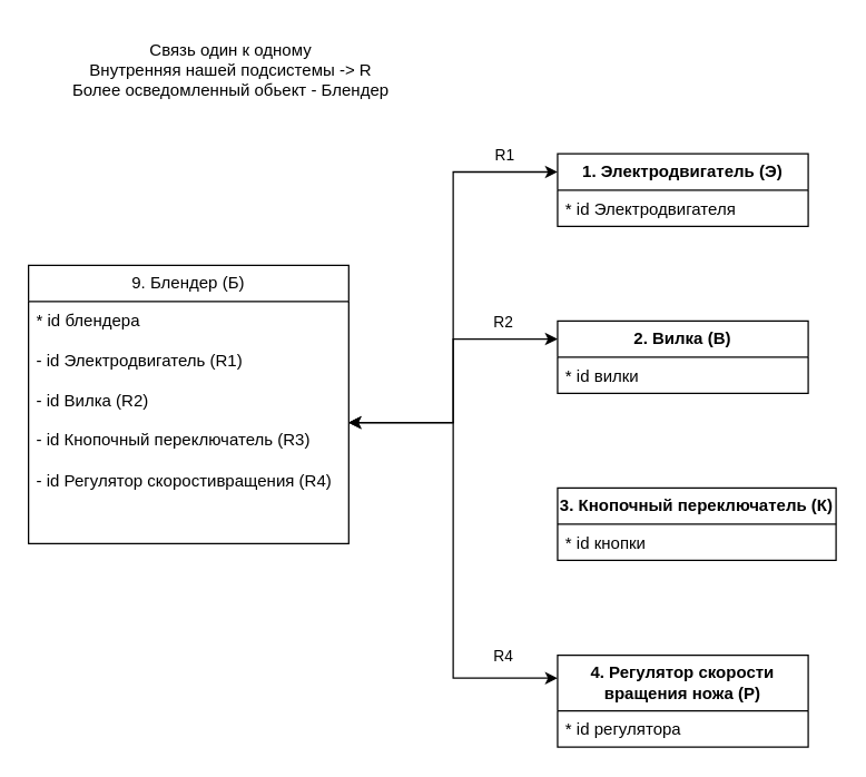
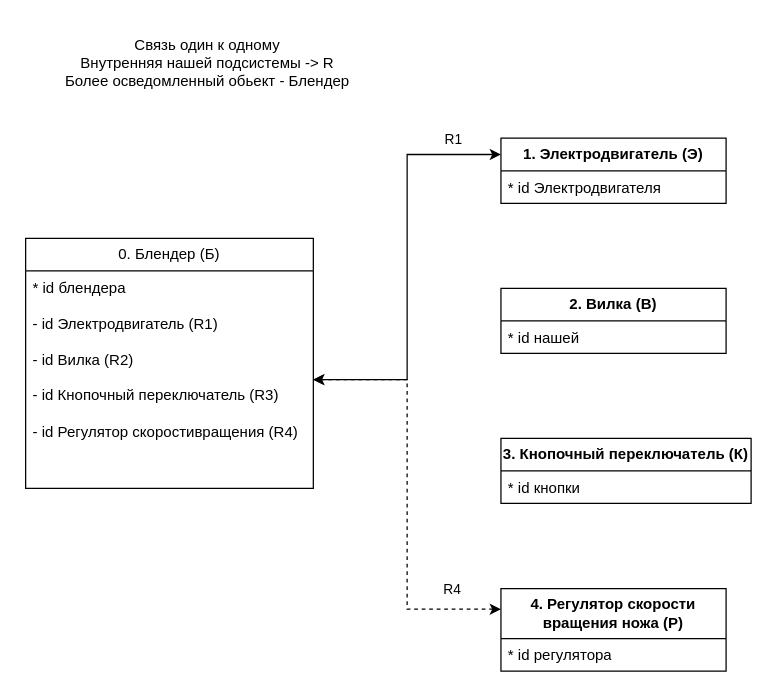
  <mxCell id="0" />
  <mxCell id="1" parent="0" />
- <mxCell id="2" value="9. Блендер (Б)" style="swimlane;fontStyle=0;childLayout=stackLayout;horizontal=1;startSize=26;fillColor=none;horizontalStack=0;resizeParent=1;resizeParentMax=0;resizeLast=0;collapsible=1;marginBottom=0;whiteSpace=wrap;html=1;fontSize=12;" parent="1" vertex="1"><mxGeometry x="20" y="190" width="230" height="200" as="geometry" /></mxCell>
+ <mxCell id="2" value="0. Блендер (Б)" style="swimlane;fontStyle=0;childLayout=stackLayout;horizontal=1;startSize=26;fillColor=none;horizontalStack=0;resizeParent=1;resizeParentMax=0;resizeLast=0;collapsible=1;marginBottom=0;whiteSpace=wrap;html=1;fontSize=12;" parent="1" vertex="1"><mxGeometry x="20" y="190" width="230" height="200" as="geometry" /></mxCell>
  <mxCell id="3" value="* id блендера&lt;div&gt;&lt;br&gt;&lt;div style=&quot;font-size: 12px;&quot;&gt;&lt;div style=&quot;font-size: 12px;&quot;&gt;- id Электродвигатель (R1)&lt;br style=&quot;font-size: 12px;&quot;&gt;&lt;/div&gt;&lt;div style=&quot;font-size: 12px;&quot;&gt;&lt;br style=&quot;font-size: 12px;&quot;&gt;&lt;/div&gt;&lt;div style=&quot;font-size: 12px;&quot;&gt;- id Вилка (R2)&lt;br style=&quot;font-size: 12px;&quot;&gt;&lt;/div&gt;&lt;div style=&quot;font-size: 12px;&quot;&gt;&lt;br style=&quot;font-size: 12px;&quot;&gt;&lt;/div&gt;&lt;div style=&quot;font-size: 12px;&quot;&gt;- id&amp;nbsp;Кнопочный переключатель&amp;nbsp;(R3)&lt;/div&gt;&lt;div style=&quot;font-size: 12px;&quot;&gt;&lt;br style=&quot;font-size: 12px;&quot;&gt;&lt;/div&gt;&lt;div style=&quot;font-size: 12px;&quot;&gt;- id Регулятор скоростивращения (R4)&lt;/div&gt;&lt;div style=&quot;font-size: 12px;&quot;&gt;&lt;br&gt;&lt;/div&gt;&lt;/div&gt;&lt;/div&gt;" style="text;strokeColor=none;fillColor=none;align=left;verticalAlign=top;spacingLeft=4;spacingRight=4;overflow=hidden;rotatable=0;points=[[0,0.5],[1,0.5]];portConstraint=eastwest;whiteSpace=wrap;html=1;fontSize=12;" parent="2" vertex="1"><mxGeometry y="26" width="230" height="174" as="geometry" /></mxCell>
  <mxCell id="4" style="edgeStyle=orthogonalEdgeStyle;rounded=0;orthogonalLoop=1;jettySize=auto;html=1;exitX=0;exitY=0.25;exitDx=0;exitDy=0;startArrow=classic;startFill=1;endArrow=open;" parent="1" source="6" target="3" edge="1"><mxGeometry relative="1" as="geometry" /></mxCell>
  <mxCell id="5" value="R1" style="edgeLabel;html=1;align=center;verticalAlign=middle;resizable=0;points=[];" parent="4" vertex="1" connectable="0"><mxGeometry x="-0.766" y="1" relative="1" as="geometry"><mxPoint y="-14" as="offset" /></mxGeometry></mxCell>
  <mxCell id="6" value="&lt;span style=&quot;text-align: left;&quot;&gt;&lt;b&gt;1. Электродвигатель (Э)&lt;/b&gt;&lt;/span&gt;" style="swimlane;fontStyle=0;childLayout=stackLayout;horizontal=1;startSize=26;fillColor=none;horizontalStack=0;resizeParent=1;resizeParentMax=0;resizeLast=0;collapsible=1;marginBottom=0;whiteSpace=wrap;html=1;" parent="1" vertex="1"><mxGeometry x="400" y="110" width="180" height="52" as="geometry" /></mxCell>
  <mxCell id="7" value="* id Электродвигателя" style="text;strokeColor=none;fillColor=none;align=left;verticalAlign=top;spacingLeft=4;spacingRight=4;overflow=hidden;rotatable=0;points=[[0,0.5],[1,0.5]];portConstraint=eastwest;whiteSpace=wrap;html=1;" parent="6" vertex="1"><mxGeometry y="26" width="180" height="26" as="geometry" /></mxCell>
  <mxCell id="8" value="Связь один к одному&lt;div&gt;Внутренняя нашей подсистемы -&amp;gt; R&lt;br&gt;&lt;div&gt;Более осведомленный обьект - Блендер&lt;/div&gt;&lt;/div&gt;" style="text;html=1;align=center;verticalAlign=middle;resizable=0;points=[];autosize=1;strokeColor=none;fillColor=none;" parent="1" vertex="1"><mxGeometry x="40" y="20" width="250" height="60" as="geometry" /></mxCell>
- <mxCell id="9" style="edgeStyle=orthogonalEdgeStyle;rounded=0;orthogonalLoop=1;jettySize=auto;html=1;exitX=0;exitY=0.25;exitDx=0;exitDy=0;entryX=1;entryY=0.5;entryDx=0;entryDy=0;startArrow=classic;startFill=1;" parent="1" source="11" target="3" edge="1"><mxGeometry relative="1" as="geometry" /></mxCell>
- <mxCell id="10" value="R2" style="edgeLabel;html=1;align=center;verticalAlign=middle;resizable=0;points=[];" parent="9" vertex="1" connectable="0"><mxGeometry x="-0.62" y="-4" relative="1" as="geometry"><mxPoint y="-9" as="offset" /></mxGeometry></mxCell>
  <mxCell id="11" value="&lt;div style=&quot;text-align: left;&quot;&gt;&lt;span style=&quot;background-color: initial;&quot;&gt;&lt;b&gt;2. Вилка (В)&lt;/b&gt;&lt;/span&gt;&lt;/div&gt;" style="swimlane;fontStyle=0;childLayout=stackLayout;horizontal=1;startSize=26;fillColor=none;horizontalStack=0;resizeParent=1;resizeParentMax=0;resizeLast=0;collapsible=1;marginBottom=0;whiteSpace=wrap;html=1;" parent="1" vertex="1"><mxGeometry x="400" y="230" width="180" height="52" as="geometry" /></mxCell>
- <mxCell id="12" value="* id вилки" style="text;strokeColor=none;fillColor=none;align=left;verticalAlign=top;spacingLeft=4;spacingRight=4;overflow=hidden;rotatable=0;points=[[0,0.5],[1,0.5]];portConstraint=eastwest;whiteSpace=wrap;html=1;" parent="11" vertex="1"><mxGeometry y="26" width="180" height="26" as="geometry" /></mxCell>
+ <mxCell id="12" value="* id нашей" style="text;strokeColor=none;fillColor=none;align=left;verticalAlign=top;spacingLeft=4;spacingRight=4;overflow=hidden;rotatable=0;points=[[0,0.5],[1,0.5]];portConstraint=eastwest;whiteSpace=wrap;html=1;" parent="11" vertex="1"><mxGeometry y="26" width="180" height="26" as="geometry" /></mxCell>
  <mxCell id="13" value="&lt;div style=&quot;text-align: left;&quot;&gt;&lt;span style=&quot;background-color: initial;&quot;&gt;&lt;b&gt;3. Кнопочный переключатель (К)&lt;/b&gt;&lt;/span&gt;&lt;/div&gt;" style="swimlane;fontStyle=0;childLayout=stackLayout;horizontal=1;startSize=26;fillColor=none;horizontalStack=0;resizeParent=1;resizeParentMax=0;resizeLast=0;collapsible=1;marginBottom=0;whiteSpace=wrap;html=1;" parent="1" vertex="1"><mxGeometry x="400" y="350" width="200" height="52" as="geometry" /></mxCell>
  <mxCell id="14" value="* id кнопки" style="text;strokeColor=none;fillColor=none;align=left;verticalAlign=top;spacingLeft=4;spacingRight=4;overflow=hidden;rotatable=0;points=[[0,0.5],[1,0.5]];portConstraint=eastwest;whiteSpace=wrap;html=1;" parent="13" vertex="1"><mxGeometry y="26" width="200" height="26" as="geometry" /></mxCell>
- <mxCell id="15" style="edgeStyle=orthogonalEdgeStyle;rounded=0;orthogonalLoop=1;jettySize=auto;html=1;exitX=0;exitY=0.25;exitDx=0;exitDy=0;startArrow=classic;startFill=1;" parent="1" source="17" target="3" edge="1"><mxGeometry relative="1" as="geometry" /></mxCell>
+ <mxCell id="15" style="edgeStyle=orthogonalEdgeStyle;rounded=0;orthogonalLoop=1;jettySize=auto;html=1;exitX=0;exitY=0.25;exitDx=0;exitDy=0;startArrow=classic;startFill=1;dashed=1;" parent="1" source="17" target="3" edge="1"><mxGeometry relative="1" as="geometry" /></mxCell>
  <mxCell id="16" value="R4" style="edgeLabel;html=1;align=center;verticalAlign=middle;resizable=0;points=[];" parent="15" vertex="1" connectable="0"><mxGeometry x="-0.775" relative="1" as="geometry"><mxPoint x="-2" y="-16" as="offset" /></mxGeometry></mxCell>
  <mxCell id="17" value="&lt;div style=&quot;&quot;&gt;&lt;span style=&quot;background-color: initial;&quot;&gt;&lt;b&gt;4. Регулятор скорости вращения ножа (Р)&lt;/b&gt;&lt;/span&gt;&lt;/div&gt;" style="swimlane;fontStyle=0;childLayout=stackLayout;horizontal=1;startSize=40;fillColor=none;horizontalStack=0;resizeParent=1;resizeParentMax=0;resizeLast=0;collapsible=1;marginBottom=0;whiteSpace=wrap;html=1;align=center;" parent="1" vertex="1"><mxGeometry x="400" y="470" width="180" height="66" as="geometry" /></mxCell>
  <mxCell id="18" value="* id регулятора" style="text;strokeColor=none;fillColor=none;align=left;verticalAlign=top;spacingLeft=4;spacingRight=4;overflow=hidden;rotatable=0;points=[[0,0.5],[1,0.5]];portConstraint=eastwest;whiteSpace=wrap;html=1;" parent="17" vertex="1"><mxGeometry y="40" width="180" height="26" as="geometry" /></mxCell>
